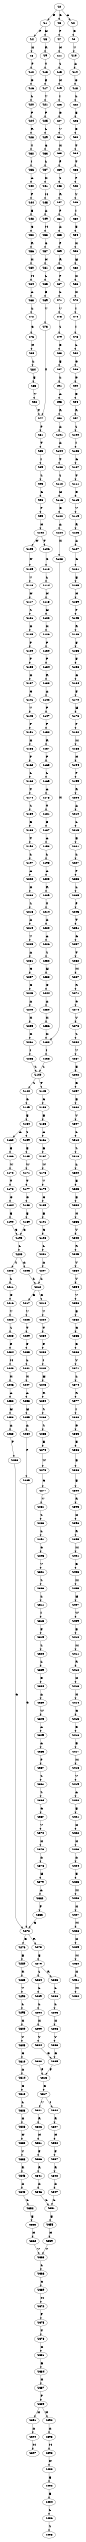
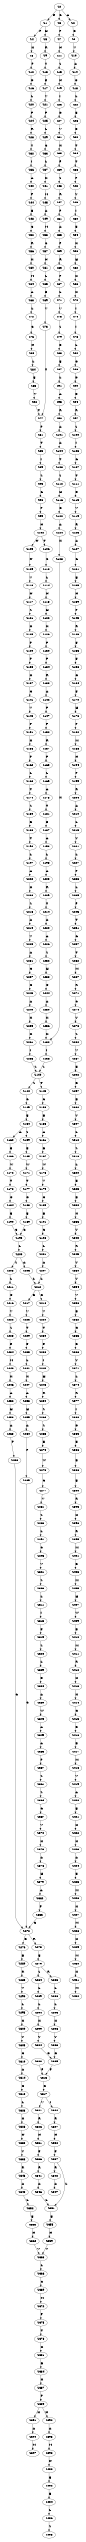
  strict digraph {
    S0
    S1
    S2
    S3
    S4
    S5
    S6
    S7
    S8
    S9
    S10
    S11
    S12
    S13
    S14
    S15
    S16
    S17
    S18
    S19
    S20
    S21
    S22
    S23
    S24
    S25
    S26
    S27
    S28
    S29
    S30
    S31
    S32
    S33
    S34
    S35
    S36
    S37
    S38
    S39
    S40
    S41
    S42
    S43
    S44
    S45
    S46
    S47
    S48
    S49
    S50
    S51
    S52
    S53
    S54
    S55
    S56
    S57
    S58
    S59
    S60
    S61
    S62
    S63
    S64
    S65
    S66
    S67
    S68
    S69
    S70
    S71
    S72
    S73
    S74
    S75
    S76
    S77
    S78
    S79
    S80
    S81
    S82
    S83
    S84
    S85
    S86
    S87
    S88
    S89
    S90
    S91
    S92
    S93
    S94
    S95
    S96
    S97
    S98
    S99
    S100
    S101
    S102
    S103
    S104
    S105
    S106
    S107
    S108
    S109
    S110
    S111
    S112
    S113
    S114
    S115
    S116
    S117
    S118
    S119
    S120
    S121
    S122
    S123
    S124
    S125
    S126
    S127
    S128
    S129
    S130
    S131
    S132
    S133
    S134
    S135
    S136
    S137
    S138
    S139
    S140
    S141
    S142
    S143
    S144
    S145
    S146
    S147
    S148
    S149
    S150
    S151
    S152
    S153
    S154
    S155
    S156
    S157
    S158
    S159
    S160
    S161
    S162
    S163
    S164
    S165
    S166
    S167
    S168
    S169
    S170
    S171
    S172
    S173
    S174
    S175
    S176
    S177
    S178
    S179
    S180
    S181
    S182
    S183
    S184
    S185
    S186
    S187
    S188
    S189
    S190
    S191
    S192
    S193
    S194
    S195
    S196
    S197
    S198
    S199
    S200
    S201
    S202
    S203
    S204
    S205
    S206
    S207
    S208
    S209
    S210
    S211
    S212
    S213
    S214
    S215
    S216
    S217
    S218
    S219
    S220
    S221
    S222
    S223
    S224
    S225
    S226
    S227
    S228
    S229
    S230
    S231
    S232
    S233
    S234
    S235
    S236
    S237
    S238
    S239
    S240
    S241
    S242
    S243
    S244
    S245
    S246
    S247
    S248
    S249
    S250
    S251
    S252
    S253
    S254
    S255
    S256
    S257
    S258
    S259
    S260
    S261
    S262
    S263
    S264
    S265
    S266
    S267
    S268
    S269
    S270
    S271
    S272
    S273
    S274
    S275
    S276
    S277
    S278
    S279
    S280
    S281
    S282
    S283
    S284
    S285
    S286
    S287
    S288
    S289
    S290
    S291
    S292
    S293
    S294
    S295
    S296
    S297
    S298
    S299
    S300
    S301
    S302
    S303
    S304
    S305
    S306
    S307
    S309
    S310
    S311
    S312
    S308
    S313
    S314
    S315
    S316
    S317
    S318
    S319
    S320
    S321
    S322
    S323
    S324
    S325
    S326
    S327
    S328
    S329
    S330
    S331
    S332
    S333
    S334
    S335
    S336
    S337
    S338
    S339
    S340
    S341
    S342
    S343
    S344
    S345
    S346
    S347
    S348
    S349
    S350
    S351
    S352
    S353
    S354
    S355
    S356
    S357
    S358
    S359
    S360
    S361
    S362
    S363
    S364
    S365
    S366
    S367
    S368
    S369
    S370
    S371
    S372
    S373
    S374
    S375
    S376
    S377
    S378
    S379
    S380
    S381
    S382
    S383
    S384
    S385
    S386
    S387
    S388
    S389
    S390
    S391
    S392
    S393
    S394
    S395
    S396
    S397
    S398
    S399
    S400
    S401
    S402
    S403
    S404
    S405
    S406
    S407
    S408
    S409
    S410
    S411
    S412
    S413
    S414
    S415
    S416
    S417
    S418
    S419
    S420
    S421
    S422
    S423
    S424
    S425
    S426
    S427
    S428
    S429
    S430
    S431
    S432
    S0 -> S1 [label=F]
    S0 -> S2 [label=A]
    S0 -> S3 [label=G]
    S1 -> S4 [label=P]
    S1 -> S5 [label=H]
    S2 -> S6 [label=Q]
    S3 -> S7 [label=P]
    S4 -> S8 [label=K]
    S5 -> S9 [label=R]
    S6 -> S10 [label=V]
    S7 -> S11 [label=N]
    S8 -> S12 [label=P]
    S9 -> S13 [label=Y]
    S10 -> S14 [label=A]
    S11 -> S15 [label=S]
    S12 -> S16 [label=D]
    S13 -> S17 [label=F]
    S14 -> S18 [label=Q]
    S15 -> S19 [label=N]
    S16 -> S20 [label=L]
    S17 -> S21 [label=V]
    S18 -> S22 [label=L]
    S19 -> S23 [label=I]
    S20 -> S24 [label=P]
    S21 -> S25 [label=P]
    S22 -> S26 [label=E]
    S23 -> S27 [label=D]
    S24 -> S28 [label=R]
    S25 -> S29 [label=L]
    S26 -> S30 [label=E]
    S27 -> S31 [label=V]
    S28 -> S32 [label=Y]
    S29 -> S33 [label=G]
    S30 -> S34 [label=T]
    S31 -> S35 [label=K]
    S32 -> S36 [label=I]
    S33 -> S37 [label=L]
    S34 -> S38 [label=T]
    S35 -> S39 [label=P]
    S36 -> S40 [label=A]
    S37 -> S41 [label=K]
    S38 -> S42 [label=P]
    S39 -> S43 [label=S]
    S40 -> S44 [label=P]
    S41 -> S45 [label=M]
    S42 -> S46 [label=Y]
    S43 -> S47 [label=R]
    S44 -> S48 [label=E]
    S45 -> S49 [label=A]
    S46 -> S50 [label=I]
    S47 -> S51 [label=P]
    S48 -> S52 [label=G]
    S49 -> S53 [label=M]
    S50 -> S54 [label=E]
    S51 -> S55 [label=A]
    S52 -> S56 [label=R]
    S53 -> S57 [label=G]
    S54 -> S58 [label=K]
    S55 -> S59 [label=P]
    S56 -> S60 [label=K]
    S57 -> S61 [label=N]
    S58 -> S62 [label=H]
    S59 -> S63 [label=R]
    S60 -> S64 [label=M]
    S61 -> S65 [label=L]
    S62 -> S66 [label=K]
    S63 -> S67 [label=P]
    S64 -> S68 [label=A]
    S65 -> S69 [label=E]
    S66 -> S70 [label=K]
    S67 -> S71 [label=L]
    S68 -> S72 [label=L]
    S69 -> S73 [label=V]
    S70 -> S74 [label=I]
    S71 -> S75 [label=V]
    S72 -> S76 [label=G]
    S73 -> S77 [label=T]
    S74 -> S78 [label=I]
    S75 -> S79 [label=S]
    S76 -> S80 [label=N]
    S77 -> S81 [label=P]
    S78 -> S82 [label=L]
    S79 -> S83 [label=E]
    S80 -> S84 [label=L]
    S81 -> S85 [label=T]
    S82 -> S86 [label=Q]
    S83 -> S87 [label=E]
    S84 -> S88 [label=E]
    S85 -> S89 [label=I]
    S86 -> S90 [label=D]
    S87 -> S91 [label=L]
    S88 -> S92 [label=V]
    S89 -> S93 [label=S]
    S90 -> S94 [label=D]
    S91 -> S95 [label=A]
    S92 -> S77 [label=T]
    S93 -> S96 [label=G]
    S94 -> S97 [label=R]
    S95 -> S98 [label=R]
    S96 -> S99 [label=P]
    S97 -> S100 [label=S]
    S98 -> S101 [label=A]
    S99 -> S102 [label=N]
    S100 -> S103 [label=I]
    S101 -> S104 [label=A]
    S102 -> S105 [label=N]
    S102 -> S106 [label=T]
    S103 -> S107 [label=G]
    S104 -> S108 [label=T]
    S105 -> S109 [label=N]
    S106 -> S110 [label=G]
    S107 -> S111 [label=T]
    S108 -> S112 [label=S]
    S109 -> S113 [label=V]
    S110 -> S114 [label=L]
    S111 -> S115 [label=D]
    S112 -> S116 [label=H]
    S113 -> S117 [label=N]
    S114 -> S118 [label=N]
    S115 -> S119 [label=V]
    S116 -> S120 [label=Q]
    S117 -> S121 [label=S]
    S118 -> S122 [label=H]
    S119 -> S123 [label=R]
    S120 -> S124 [label=A]
    S121 -> S125 [label=K]
    S122 -> S126 [label=K]
    S123 -> S127 [label=A]
    S124 -> S128 [label=K]
    S125 -> S129 [label=P]
    S126 -> S130 [label=P]
    S127 -> S131 [label=G]
    S128 -> S132 [label=K]
    S129 -> S133 [label=P]
    S130 -> S134 [label=P]
    S131 -> S135 [label=E]
    S132 -> S136 [label=I]
    S133 -> S137 [label=K]
    S134 -> S138 [label=R]
    S135 -> S139 [label=N]
    S136 -> S140 [label=S]
    S137 -> S141 [label=Q]
    S138 -> S142 [label=A]
    S139 -> S143 [label=P]
    S140 -> S144 [label=S]
    S140 -> S145 [label=T]
    S141 -> S146 [label=V]
    S142 -> S147 [label=P]
    S143 -> S148 [label=R]
    S144 -> S149 [label=G]
    S145 -> S150 [label=G]
    S146 -> S151 [label=P]
    S147 -> S152 [label=P]
    S148 -> S153 [label=F]
    S149 -> S154 [label=E]
    S150 -> S155 [label=E]
    S151 -> S156 [label=K]
    S152 -> S157 [label=R]
    S153 -> S158 [label=F]
    S154 -> S159 [label=S]
    S154 -> S160 [label=A]
    S155 -> S161 [label=A]
    S156 -> S162 [label=P]
    S157 -> S163 [label=P]
    S158 -> S164 [label=Q]
    S159 -> S165 [label=E]
    S160 -> S166 [label=E]
    S161 -> S167 [label=E]
    S162 -> S168 [label=L]
    S163 -> S169 [label=L]
    S164 -> S170 [label=F]
    S165 -> S171 [label=W]
    S166 -> S172 [label=W]
    S167 -> S173 [label=W]
    S168 -> S174 [label=T]
    S169 -> S175 [label=A]
    S170 -> S176 [label=H]
    S171 -> S177 [label=T]
    S172 -> S178 [label=T]
    S173 -> S179 [label=V]
    S174 -> S180 [label=S]
    S175 -> S181 [label=T]
    S176 -> S182 [label=P]
    S177 -> S183 [label=Q]
    S178 -> S184 [label=Q]
    S179 -> S185 [label=Q]
    S180 -> S186 [label=E]
    S181 -> S187 [label=E]
    S182 -> S188 [label=M]
    S183 -> S189 [label=E]
    S184 -> S190 [label=E]
    S185 -> S191 [label=E]
    S186 -> S192 [label=T]
    S187 -> S193 [label=A]
    S188 -> S194 [label=N]
    S189 -> S195 [label=G]
    S190 -> S195 [label=G]
    S191 -> S196 [label=G]
    S192 -> S197 [label=L]
    S193 -> S198 [label=L]
    S194 -> S199 [label=P]
    S195 -> S200 [label=L]
    S196 -> S201 [label=L]
    S197 -> S202 [label=A]
    S198 -> S203 [label=A]
    S199 -> S204 [label=R]
    S200 -> S205 [label=S]
    S200 -> S206 [label=A]
    S201 -> S207 [label=A]
    S202 -> S208 [label=K]
    S203 -> S209 [label=R]
    S204 -> S210 [label=A]
    S205 -> S211 [label=L]
    S206 -> S212 [label=L]
    S207 -> S212 [label=L]
    S208 -> S213 [label=S]
    S209 -> S214 [label=T]
    S210 -> S215 [label=L]
    S211 -> S216 [label=Q]
    S212 -> S217 [label=E]
    S212 -> S218 [label=Q]
    S213 -> S219 [label=A]
    S214 -> S220 [label=A]
-   S215 -> S221 [label=E]
+   S215 -> S221 [label=Y]
    S216 -> S222 [label=V]
    S217 -> S223 [label=V]
    S218 -> S224 [label=V]
    S219 -> S225 [label=V]
    S220 -> S226 [label=A]
    S221 -> S227 [label=L]
    S222 -> S228 [label=S]
    S223 -> S229 [label=T]
    S224 -> S230 [label=T]
    S225 -> S231 [label=A]
    S226 -> S232 [label=S]
    S227 -> S233 [label=P]
    S228 -> S234 [label=F]
    S229 -> S235 [label=F]
    S230 -> S236 [label=F]
    S231 -> S237 [label=Q]
    S232 -> S238 [label=H]
    S233 -> S239 [label=L]
    S234 -> S240 [label=M]
    S235 -> S241 [label=L]
    S236 -> S242 [label=I]
    S237 -> S243 [label=Q]
    S238 -> S244 [label=Q]
    S239 -> S245 [label=P]
    S240 -> S246 [label=K]
    S241 -> S247 [label=K]
    S242 -> S248 [label=H]
    S243 -> S249 [label=A]
    S244 -> S250 [label=A]
    S245 -> S251 [label=T]
    S246 -> S252 [label=A]
    S247 -> S253 [label=A]
    S248 -> S254 [label=R]
    S249 -> S255 [label=K]
    S250 -> S256 [label=K]
    S251 -> S257 [label=G]
    S252 -> S258 [label=H]
    S253 -> S259 [label=H]
    S254 -> S260 [label=S]
    S255 -> S261 [label=K]
    S256 -> S132 [label=K]
    S257 -> S262 [label=T]
    S258 -> S263 [label=A]
    S259 -> S264 [label=A]
    S260 -> S265 [label=S]
    S261 -> S266 [label=I]
    S262 -> S267 [label=M]
    S263 -> S268 [label=P]
    S264 -> S269 [label=P]
    S265 -> S270 [label=E]
    S266 -> S140 [label=S]
    S267 -> S271 [label=R]
    S268 -> S272 [label=G]
    S269 -> S272 [label=G]
    S270 -> S273 [label=W]
    S271 -> S274 [label=C]
    S272 -> S275 [label=R]
    S272 -> S276 [label=E]
    S273 -> S277 [label=G]
    S274 -> S278 [label=Y]
    S275 -> S279 [label=E]
    S276 -> S280 [label=E]
    S277 -> S281 [label=V]
    S278 -> S282 [label=S]
    S279 -> S283 [label=R]
    S279 -> S284 [label=S]
    S280 -> S285 [label=R]
    S281 -> S286 [label=S]
    S282 -> S287 [label=V]
    S283 -> S288 [label=L]
    S284 -> S289 [label=L]
    S285 -> S290 [label=V]
    S286 -> S291 [label=L]
    S287 -> S292 [label=E]
    S288 -> S293 [label=L]
    S289 -> S294 [label=L]
    S290 -> S295 [label=L]
    S291 -> S296 [label=C]
    S292 -> S297 [label=E]
    S293 -> S298 [label=K]
    S294 -> S299 [label=K]
    S295 -> S300 [label=K]
    S296 -> S301 [label=V]
    S297 -> S302 [label=E]
    S298 -> S303 [label=Y]
    S299 -> S304 [label=Y]
    S300 -> S305 [label=Y]
    S301 -> S306 [label=S]
    S302 -> S307 [label=Y]
    S303 -> S309 [label=Q]
    S304 -> S309 [label=Q]
    S305 -> S310 [label=Q]
    S306 -> S311 [label=L]
    S307 -> S312 [label=L]
    S309 -> S313 [label=P]
    S310 -> S314 [label=A]
    S311 -> S315 [label=I]
    S312 -> S316 [label=S]
    S308 -> S313 [label=P]
    S313 -> S317 [label=Q]
    S314 -> S318 [label=Q]
    S315 -> S319 [label=F]
    S316 -> S320 [label=L]
    S317 -> S321 [label=V]
    S317 -> S322 [label=I]
    S318 -> S323 [label=L]
    S319 -> S324 [label=S]
    S320 -> S325 [label=E]
    S321 -> S326 [label=R]
    S322 -> S327 [label=R]
    S323 -> S328 [label=K]
    S324 -> S329 [label=L]
    S325 -> S330 [label=E]
    S326 -> S331 [label=N]
    S327 -> S332 [label=N]
    S328 -> S333 [label=N]
    S329 -> S334 [label=D]
    S330 -> S335 [label=K]
    S331 -> S336 [label=F]
    S332 -> S337 [label=F]
    S333 -> S338 [label=Y]
    S334 -> S339 [label=A]
    S335 -> S340 [label=Y]
    S336 -> S341 [label=R]
    S337 -> S342 [label=R]
    S338 -> S343 [label=R]
    S339 -> S344 [label=W]
    S340 -> S345 [label=R]
    S341 -> S346 [label=A]
    S342 -> S347 [label=A]
    S343 -> S348 [label=A]
    S344 -> S349 [label=A]
    S345 -> S350 [label=Y]
    S346 -> S351 [label=L]
-   S347 -> S351 [label=L]
+   S337 -> S351 [label=L]
    S348 -> S352 [label=L]
    S349 -> S353 [label=A]
    S350 -> S354 [label=Y]
    S351 -> S355 [label=E]
    S352 -> S356 [label=E]
    S353 -> S357 [label=P]
    S354 -> S358 [label=V]
    S355 -> S359 [label=N]
    S356 -> S360 [label=N]
    S357 -> S361 [label=S]
    S358 -> S362 [label=E]
    S359 -> S363 [label=V]
    S360 -> S363 [label=V]
    S361 -> S364 [label=S]
    S362 -> S365 [label=Q]
    S363 -> S366 [label=L]
    S364 -> S367 [label=G]
    S365 -> S368 [label=E]
    S366 -> S369 [label=C]
    S367 -> S370 [label=V]
    S368 -> S371 [label=Y]
    S369 -> S372 [label=M]
    S370 -> S373 [label=K]
    S371 -> S374 [label=L]
    S372 -> S375 [label=P]
    S373 -> S376 [label=A]
    S374 -> S377 [label=R]
    S375 -> S378 [label=T]
    S376 -> S379 [label=H]
    S377 -> S380 [label=I]
    S378 -> S381 [label=K]
    S379 -> S382 [label=A]
    S380 -> S383 [label=D]
    S381 -> S384 [label=E]
    S382 -> S385 [label=P]
    S383 -> S386 [label=E]
    S384 -> S387 [label=K]
    S385 -> S272 [label=G]
    S386 -> S388 [label=E]
    S387 -> S389 [label=P]
    S388 -> S390 [label=E]
    S389 -> S391 [label=K]
    S389 -> S392 [label=N]
    S390 -> S393 [label=R]
    S391 -> S394 [label=A]
    S392 -> S395 [label=A]
    S393 -> S396 [label=K]
    S394 -> S397 [label=M]
    S395 -> S398 [label=M]
    S396 -> S399 [label=R]
    S398 -> S400 [label=N]
    S399 -> S401 [label=M]
    S400 -> S402 [label=E]
    S401 -> S403 [label=E]
    S402 -> S404 [label=E]
    S403 -> S405 [label=M]
    S404 -> S406 [label=L]
    S405 -> S407 [label=H]
    S406 -> S408 [label=S]
    S407 -> S409 [label=W]
    S409 -> S410 [label=E]
    S410 -> S411 [label=M]
    S411 -> S412 [label=R]
    S412 -> S413 [label=K]
    S413 -> S414 [label=K]
    S414 -> S415 [label=Q]
    S415 -> S416 [label=E]
    S416 -> S417 [label=E]
    S417 -> S418 [label=M]
    S418 -> S419 [label=V]
    S419 -> S420 [label=A]
    S420 -> S421 [label=E]
    S421 -> S422 [label=K]
    S422 -> S423 [label=K]
    S423 -> S424 [label=A]
    S424 -> S425 [label=E]
    S425 -> S426 [label=M]
    S426 -> S427 [label=K]
    S427 -> S428 [label=M]
    S428 -> S429 [label=K]
    S429 -> S430 [label=M]
    S430 -> S431 [label=K]
    S431 -> S432 [label=M]
  }
